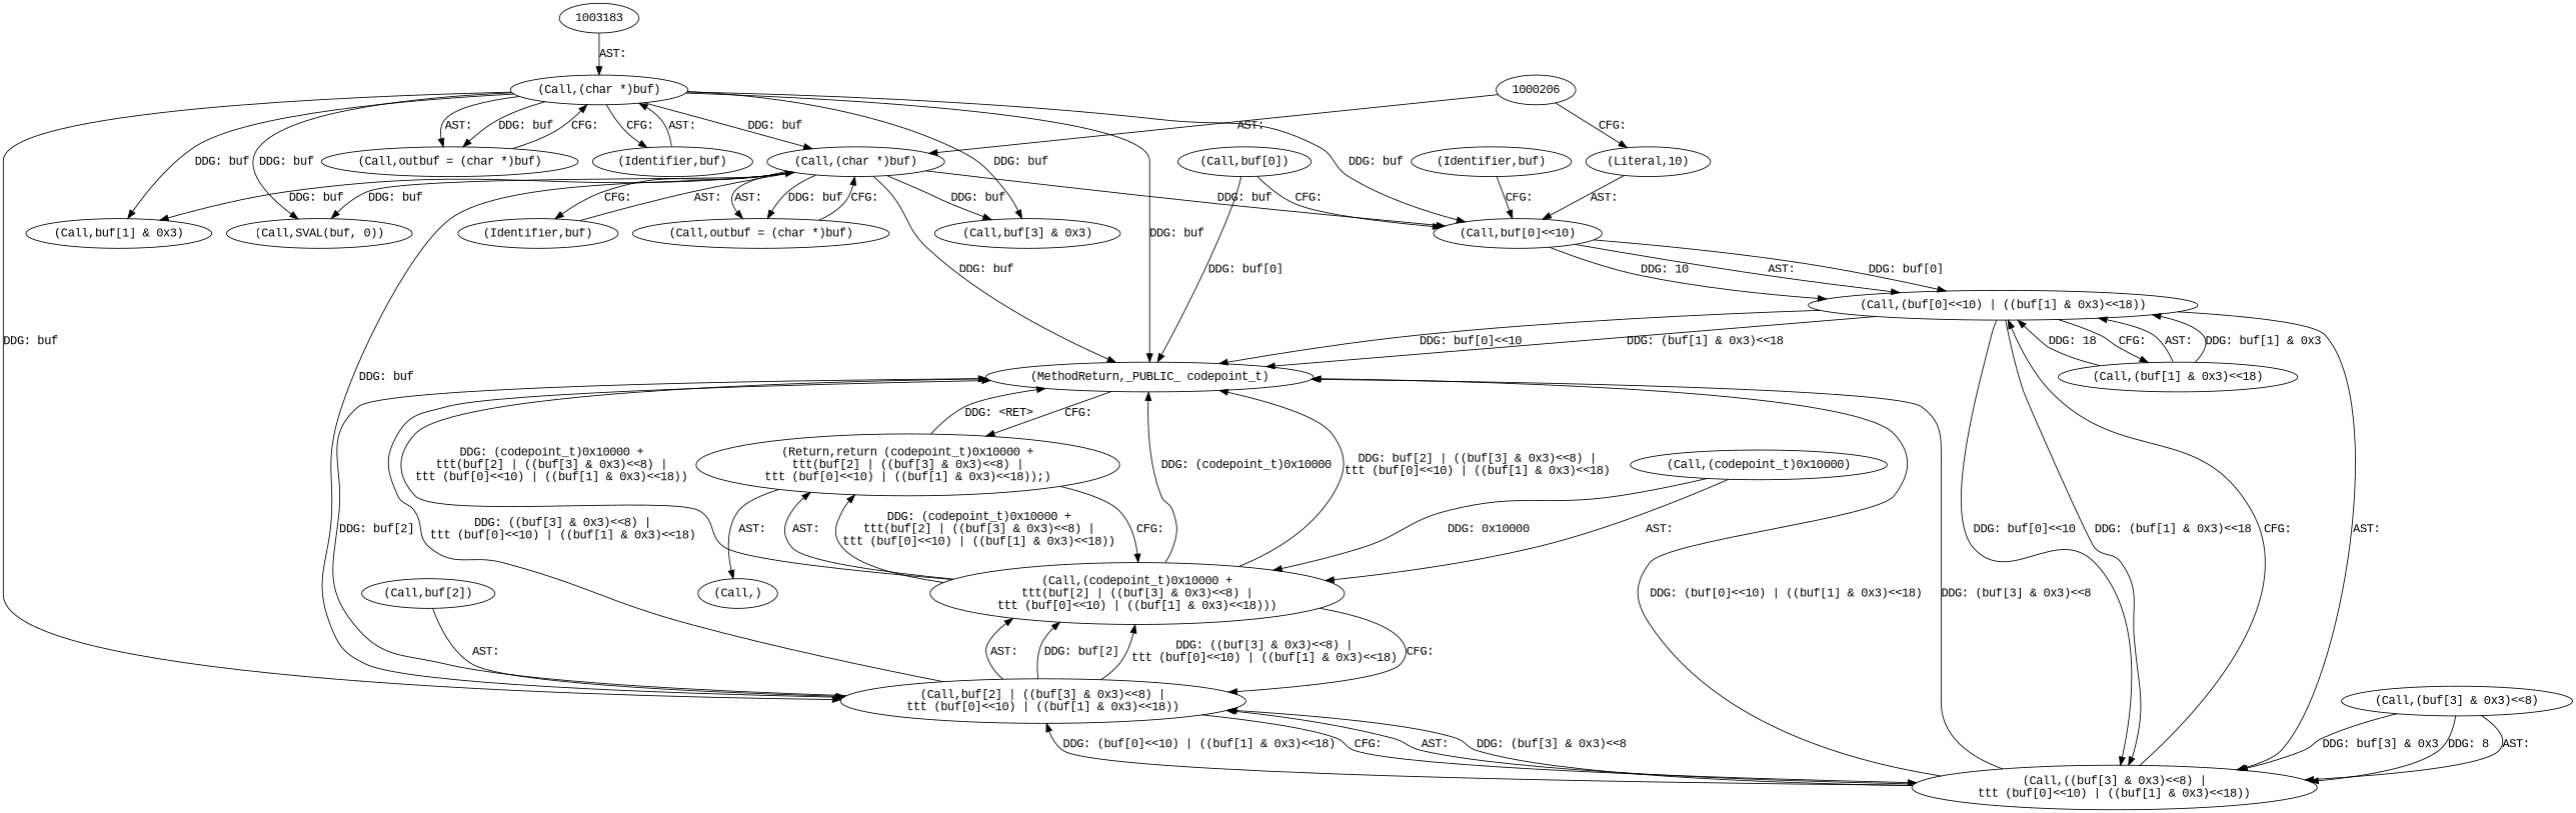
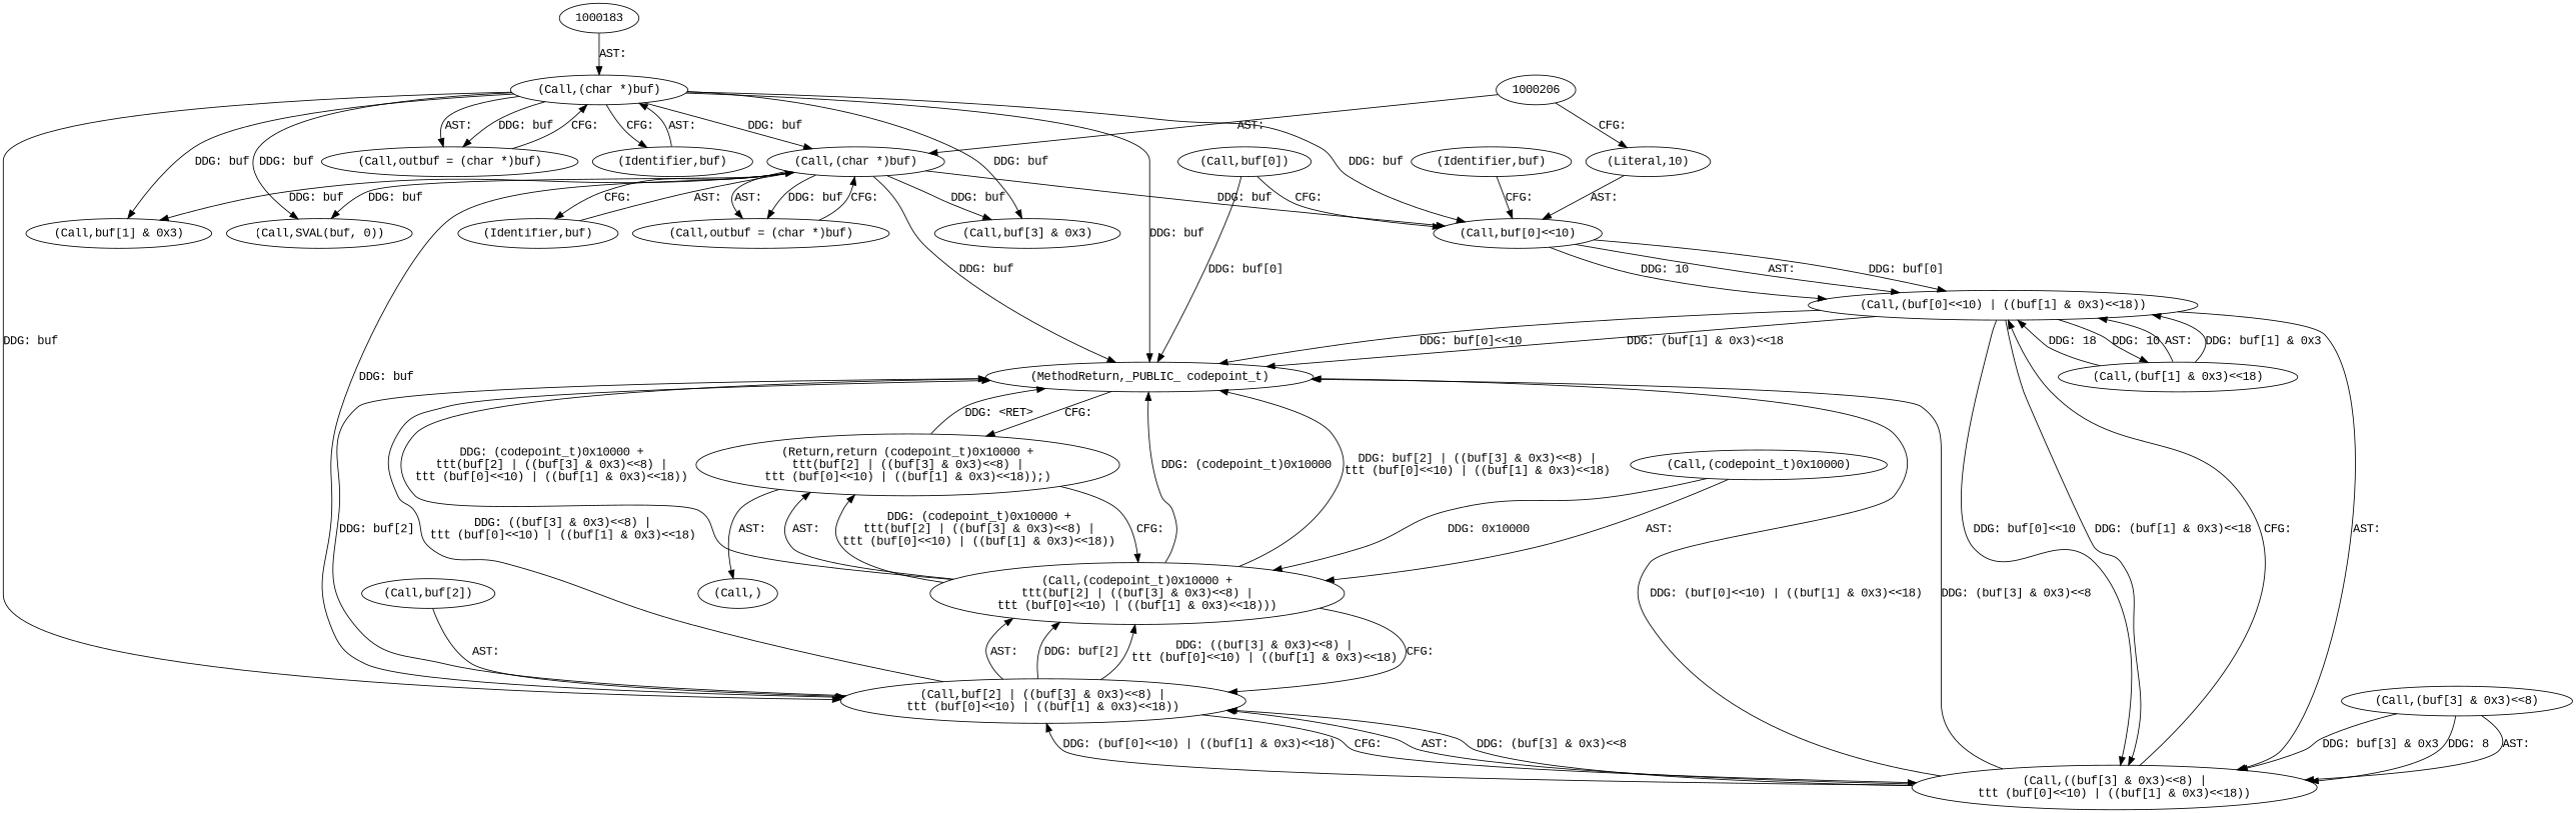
  digraph {
    fontname="Liberation Mono"
    node [fontname="Liberation Mono"]
    edge [fontname="Liberation Mono"]
    n1 [label="(Call,buf[0]<<10)"]
    n2 [label="(Call,(buf[0]<<10) | ((buf[1] & 0x3)<<18))"]
    n3 [label="(MethodReturn,_PUBLIC_ codepoint_t)"]
    n4 [label="(Call,((buf[3] & 0x3)<<8) |\n\t\t\t (buf[0]<<10) | ((buf[1] & 0x3)<<18))"]
    n5 [label="(Call,(buf[1] & 0x3)<<18)"]
    n6 [label="(Return,return (codepoint_t)0x10000 +\n\t\t\t(buf[2] | ((buf[3] & 0x3)<<8) |\n\t\t\t (buf[0]<<10) | ((buf[1] & 0x3)<<18));)"]
    n7 [label="(Literal,10)"]
    n8 [label="(Call,(char *)buf)"]
    n9 [label="(Call,(char *)buf)"]
    n10 [label="(Call,buf[2] | ((buf[3] & 0x3)<<8) |\n\t\t\t (buf[0]<<10) | ((buf[1] & 0x3)<<18))"]
    n11 [label="(Call,outbuf = (char *)buf)"]
    n12 [label="(Call,SVAL(buf, 0))"]
    n13 [label="(Call,buf[1] & 0x3)"]
    n14 [label="(Identifier,buf)"]
    n15 [label="(Call,buf[3] & 0x3)"]
    n16 [label="(Call,outbuf = (char *)buf)"]
    n17 [label="(Identifier,buf)"]
    n18 [label="(Call,(codepoint_t)0x10000 +\n\t\t\t(buf[2] | ((buf[3] & 0x3)<<8) |\n\t\t\t (buf[0]<<10) | ((buf[1] & 0x3)<<18)))"]
    n19 [label="(Call,)"]
    n20 [label="(Call,(buf[3] & 0x3)<<8)"]
    n21 [label="(Identifier,buf)"]
    n22 [label="(Call,buf[2])"]
    n23 [label="(Call,(codepoint_t)0x10000)"]
    n24 [label="(Call,buf[0])"]
-   1000183 [label=1003183]
+   1000183
    1000206
    n1 -> n2 [label="AST: "]
    n1 -> n2 [label="DDG: buf[0]"]
    n1 -> n2 [label="DDG: 10"]
    n2 -> n3 [label="DDG: (buf[1] & 0x3)<<18"]
    n2 -> n3 [label="DDG: buf[0]<<10"]
    n2 -> n4 [label="AST: "]
    n2 -> n4 [label="DDG: buf[0]<<10"]
    n2 -> n4 [label="DDG: (buf[1] & 0x3)<<18"]
-   n2 -> n5 [label="CFG: "]
+   n2 -> n5 [label="DDG: 10"]
    n3 -> n6 [label="CFG: "]
    n4 -> n2 [label="CFG: "]
    n4 -> n3 [label="DDG: (buf[3] & 0x3)<<8"]
    n4 -> n3 [label="DDG: (buf[0]<<10) | ((buf[1] & 0x3)<<18)"]
    n4 -> n10 [label="AST: "]
    n4 -> n10 [label="DDG: (buf[3] & 0x3)<<8"]
    n4 -> n10 [label="DDG: (buf[0]<<10) | ((buf[1] & 0x3)<<18)"]
    n5 -> n2 [label="AST: "]
    n5 -> n2 [label="DDG: buf[1] & 0x3"]
    n5 -> n2 [label="DDG: 18"]
    n6 -> n3 [label="DDG: <RET>"]
    n6 -> n18 [label="CFG: "]
    n6 -> n19 [label="AST: "]
    n7 -> n1 [label="AST: "]
    n8 -> n1 [label="DDG: buf"]
    n8 -> n3 [label="DDG: buf"]
    n8 -> n9 [label="DDG: buf"]
    n8 -> n10 [label="DDG: buf"]
    n8 -> n11 [label="AST: "]
    n8 -> n11 [label="DDG: buf"]
    n8 -> n12 [label="DDG: buf"]
    n8 -> n13 [label="DDG: buf"]
    n8 -> n14 [label="CFG: "]
    n8 -> n15 [label="DDG: buf"]
    n9 -> n1 [label="DDG: buf"]
    n9 -> n3 [label="DDG: buf"]
    n9 -> n10 [label="DDG: buf"]
    n9 -> n12 [label="DDG: buf"]
    n9 -> n13 [label="DDG: buf"]
    n9 -> n15 [label="DDG: buf"]
    n9 -> n16 [label="AST: "]
    n9 -> n16 [label="DDG: buf"]
    n9 -> n17 [label="CFG: "]
    n10 -> n3 [label="DDG: buf[2]"]
    n10 -> n3 [label="DDG: ((buf[3] & 0x3)<<8) |\n\t\t\t (buf[0]<<10) | ((buf[1] & 0x3)<<18)"]
    n10 -> n4 [label="CFG: "]
    n10 -> n18 [label="AST: "]
    n10 -> n18 [label="DDG: buf[2]"]
    n10 -> n18 [label="DDG: ((buf[3] & 0x3)<<8) |\n\t\t\t (buf[0]<<10) | ((buf[1] & 0x3)<<18)"]
    n11 -> n8 [label="CFG: "]
    n14 -> n8 [label="AST: "]
    n16 -> n9 [label="CFG: "]
    n17 -> n9 [label="AST: "]
    n18 -> n3 [label="DDG: (codepoint_t)0x10000"]
    n18 -> n3 [label="DDG: buf[2] | ((buf[3] & 0x3)<<8) |\n\t\t\t (buf[0]<<10) | ((buf[1] & 0x3)<<18)"]
    n18 -> n3 [label="DDG: (codepoint_t)0x10000 +\n\t\t\t(buf[2] | ((buf[3] & 0x3)<<8) |\n\t\t\t (buf[0]<<10) | ((buf[1] & 0x3)<<18))"]
    n18 -> n6 [label="AST: "]
    n18 -> n6 [label="DDG: (codepoint_t)0x10000 +\n\t\t\t(buf[2] | ((buf[3] & 0x3)<<8) |\n\t\t\t (buf[0]<<10) | ((buf[1] & 0x3)<<18))"]
    n18 -> n10 [label="CFG: "]
    n20 -> n4 [label="AST: "]
    n20 -> n4 [label="DDG: buf[3] & 0x3"]
    n20 -> n4 [label="DDG: 8"]
    n21 -> n1 [label="CFG: "]
    n22 -> n10 [label="AST: "]
    n23 -> n18 [label="AST: "]
    n23 -> n18 [label="DDG: 0x10000"]
    n24 -> n1 [label="CFG: "]
    n24 -> n3 [label="DDG: buf[0]"]
    1000183 -> n8 [label="AST: "]
    1000206 -> n7 [label="CFG: "]
    1000206 -> n9 [label="AST: "]
  }
